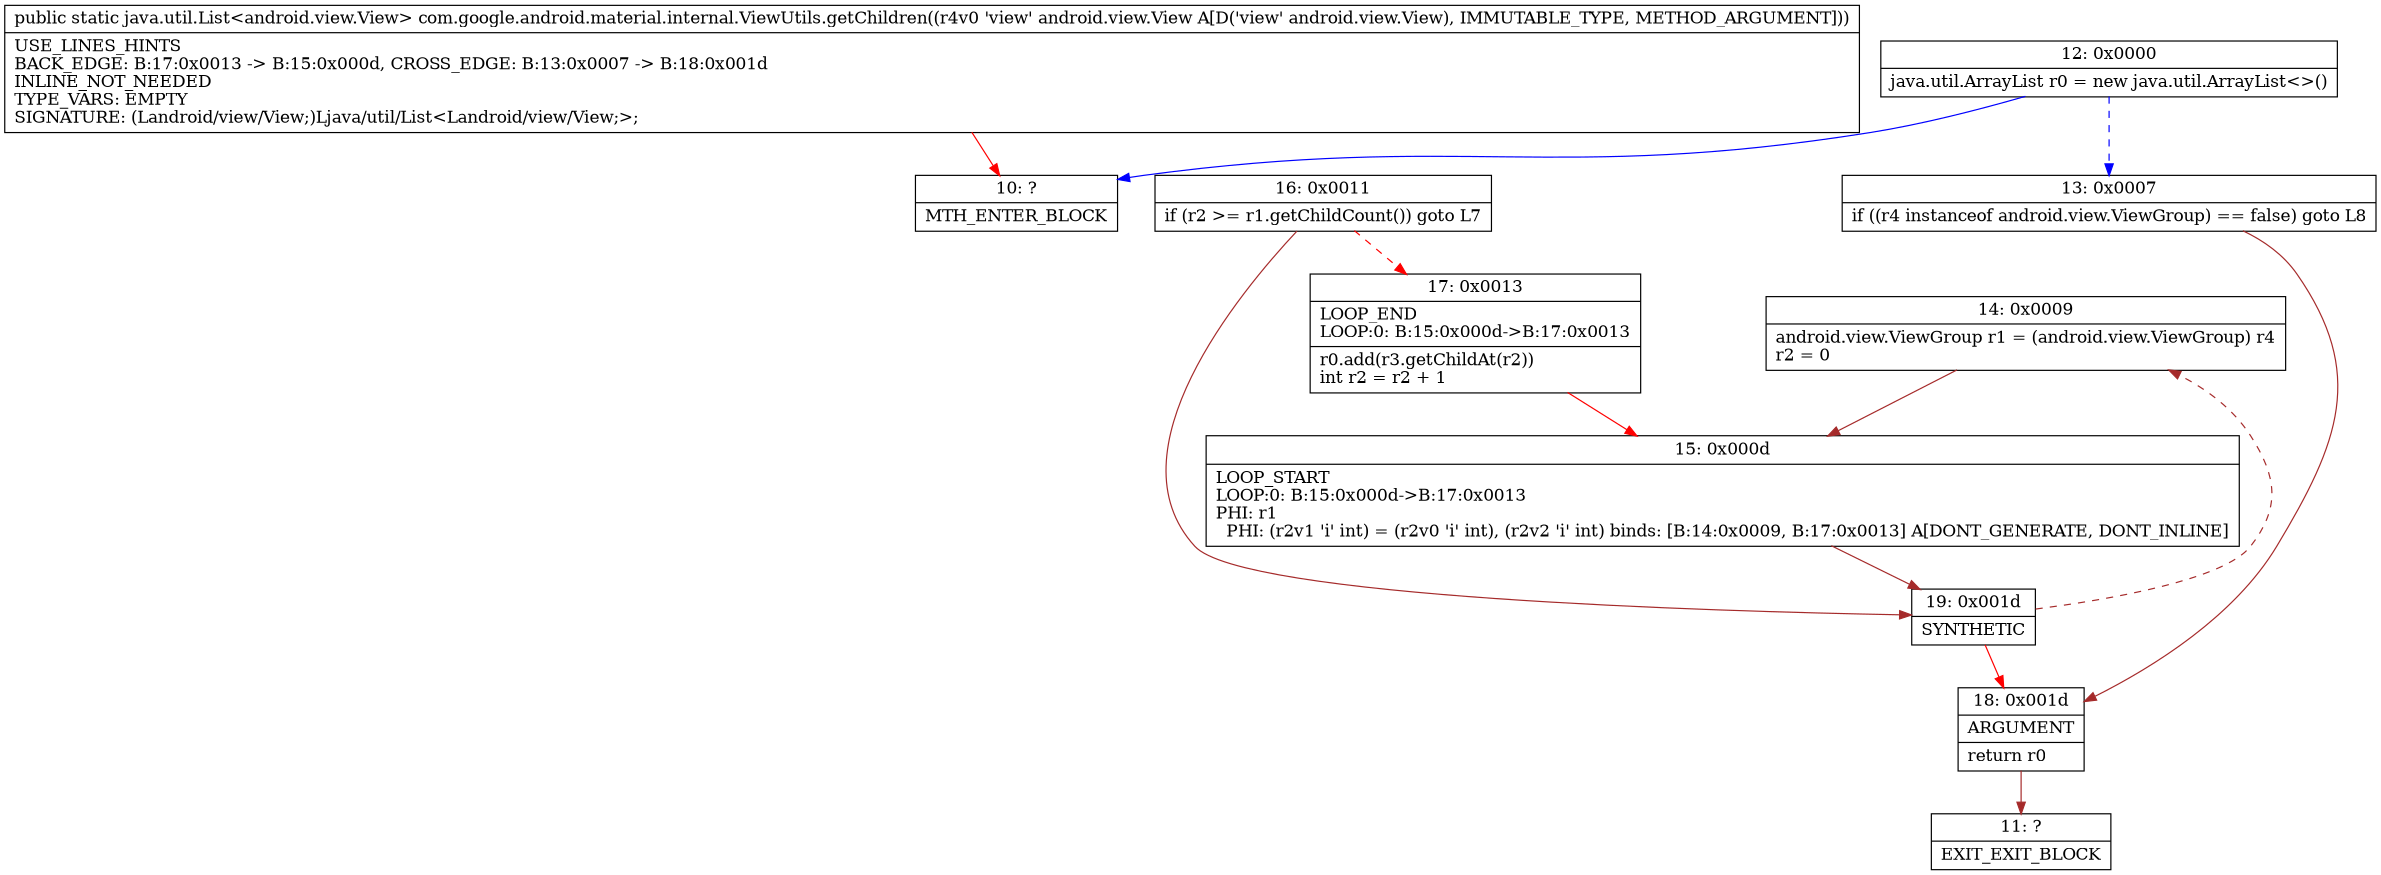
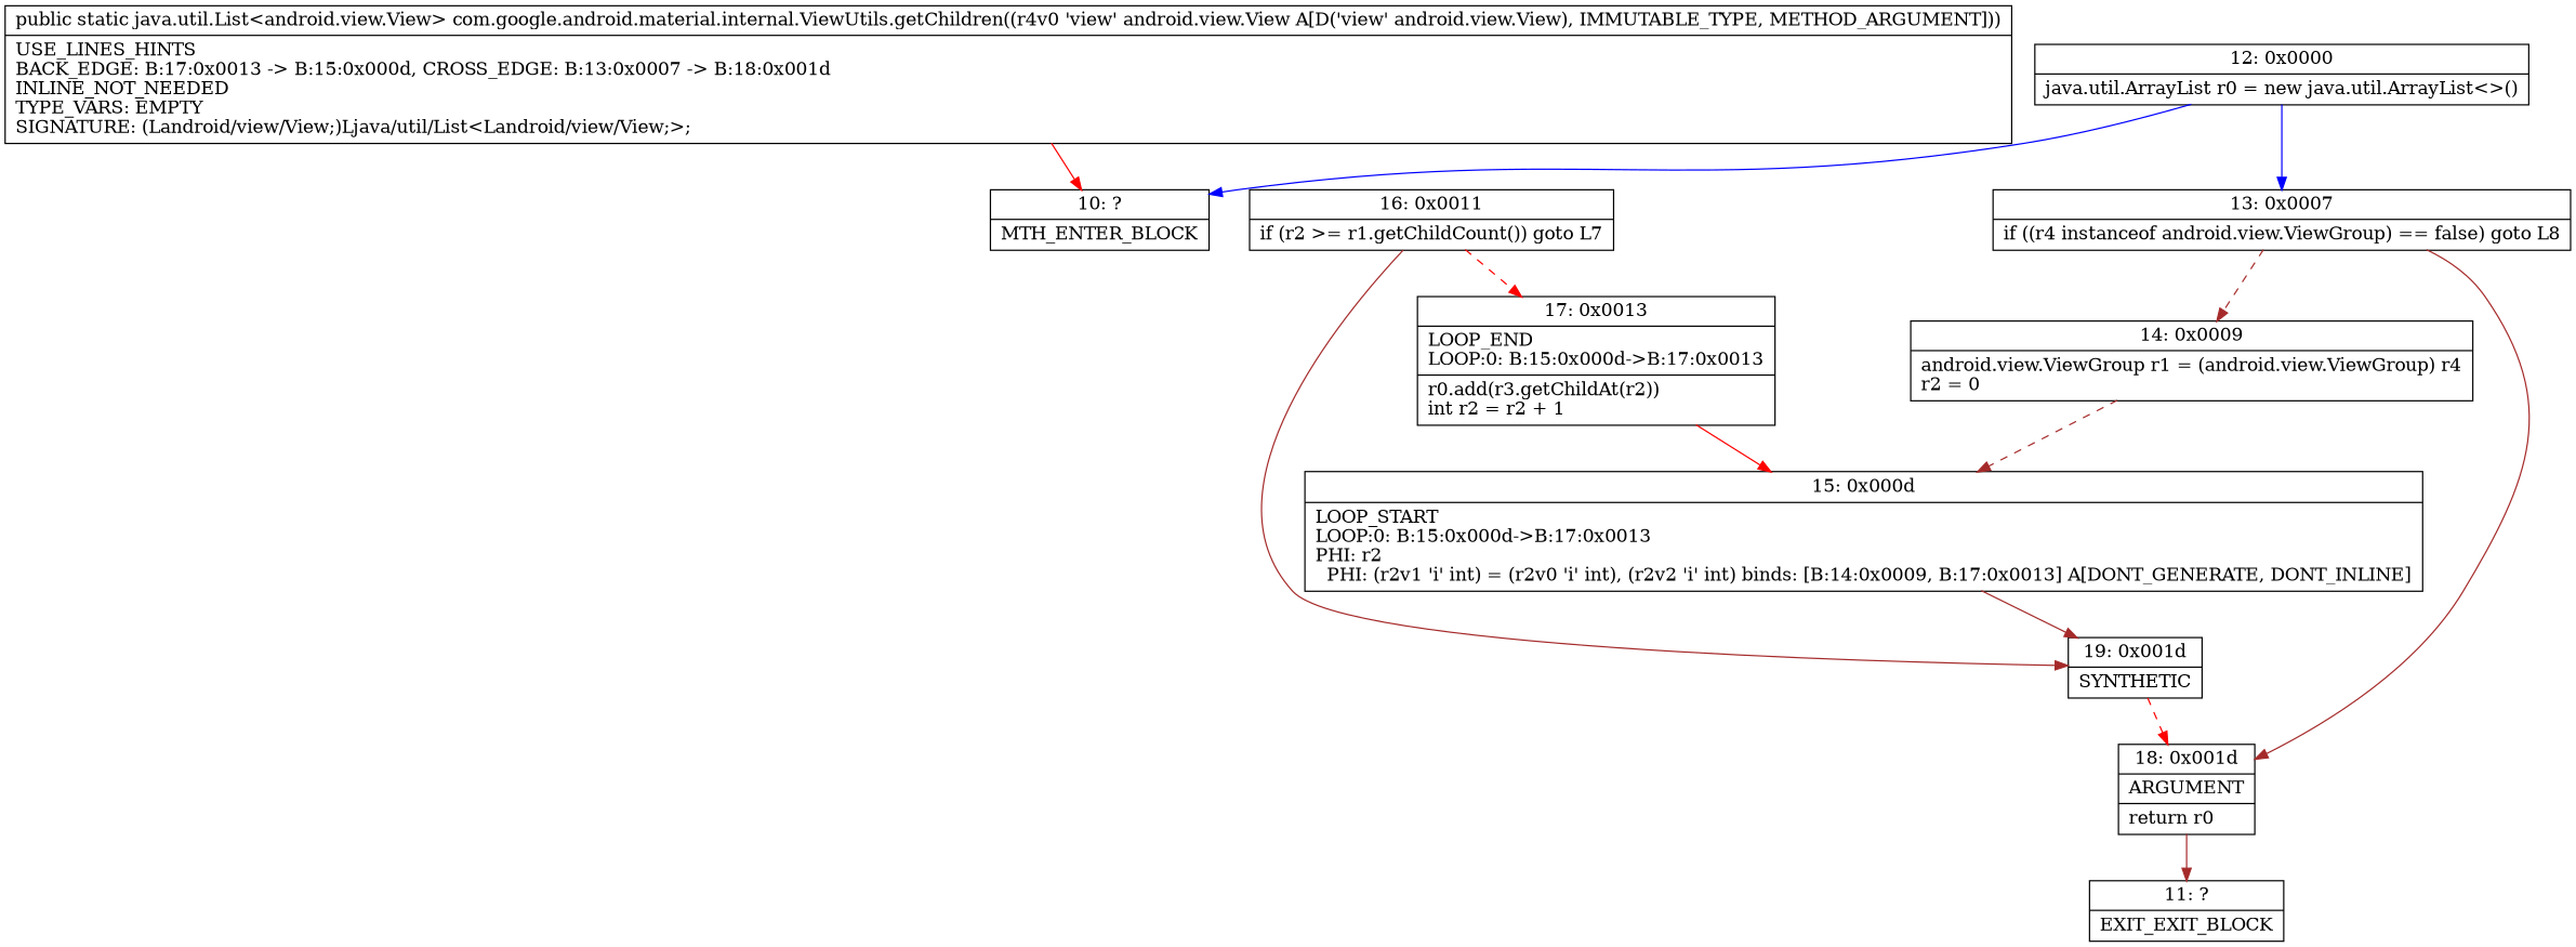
  digraph {
    node [shape=record]
    edge [color=brown]
    n1 [label="{10\:\ ?|MTH_ENTER_BLOCK\l}"]
    n2 [label="{12\:\ 0x0000|java.util.ArrayList r0 = new java.util.ArrayList\<\>()\l}"]
    n3 [label="{13\:\ 0x0007|if ((r4 instanceof android.view.ViewGroup) == false) goto L8\l}"]
    n4 [label="{14\:\ 0x0009|android.view.ViewGroup r1 = (android.view.ViewGroup) r4\lr2 = 0\l}"]
    n5 [label="{18\:\ 0x001d|ARGUMENT\l|return r0\l}"]
-   n6 [label="{15\:\ 0x000d|LOOP_START\lLOOP:0: B:15:0x000d\-\>B:17:0x0013\lPHI: r1 \l  PHI: (r2v1 'i' int) = (r2v0 'i' int), (r2v2 'i' int) binds: [B:14:0x0009, B:17:0x0013] A[DONT_GENERATE, DONT_INLINE]\l}"]
+   n6 [label="{15\:\ 0x000d|LOOP_START\lLOOP:0: B:15:0x000d\-\>B:17:0x0013\lPHI: r2 \l  PHI: (r2v1 'i' int) = (r2v0 'i' int), (r2v2 'i' int) binds: [B:14:0x0009, B:17:0x0013] A[DONT_GENERATE, DONT_INLINE]\l}"]
    n7 [label="{11\:\ ?|EXIT_EXIT_BLOCK\l}"]
    n8 [label="{19\:\ 0x001d|SYNTHETIC\l}"]
    n9 [label="{16\:\ 0x0011|if (r2 \>= r1.getChildCount()) goto L7\l}"]
    n10 [label="{17\:\ 0x0013|LOOP_END\lLOOP:0: B:15:0x000d\-\>B:17:0x0013\l|r0.add(r3.getChildAt(r2))\lint r2 = r2 + 1\l}"]
    n11 [label="{public static java.util.List\<android.view.View\> com.google.android.material.internal.ViewUtils.getChildren((r4v0 'view' android.view.View A[D('view' android.view.View), IMMUTABLE_TYPE, METHOD_ARGUMENT]))  | USE_LINES_HINTS\lBACK_EDGE: B:17:0x0013 \-\> B:15:0x000d, CROSS_EDGE: B:13:0x0007 \-\> B:18:0x001d\lINLINE_NOT_NEEDED\lTYPE_VARS: EMPTY\lSIGNATURE: (Landroid\/view\/View;)Ljava\/util\/List\<Landroid\/view\/View;\>;\l}"]
    n2 -> n1 [color=blue]
-   n2 -> n3 [color=blue style=dashed]
-   n8 -> n4 [style=dashed]
+   n2 -> n3 [color=blue]
+   n3 -> n4 [style=dashed]
    n3 -> n5
-   n4 -> n6
+   n4 -> n6 [style=dashed]
    n5 -> n7
    n6 -> n8
-   n8 -> n5 [color=red]
+   n8 -> n5 [color=red style=dashed]
    n9 -> n8
    n9 -> n10 [color=red style=dashed]
    n10 -> n6 [color=red]
    n11 -> n1 [color=red]
  }
